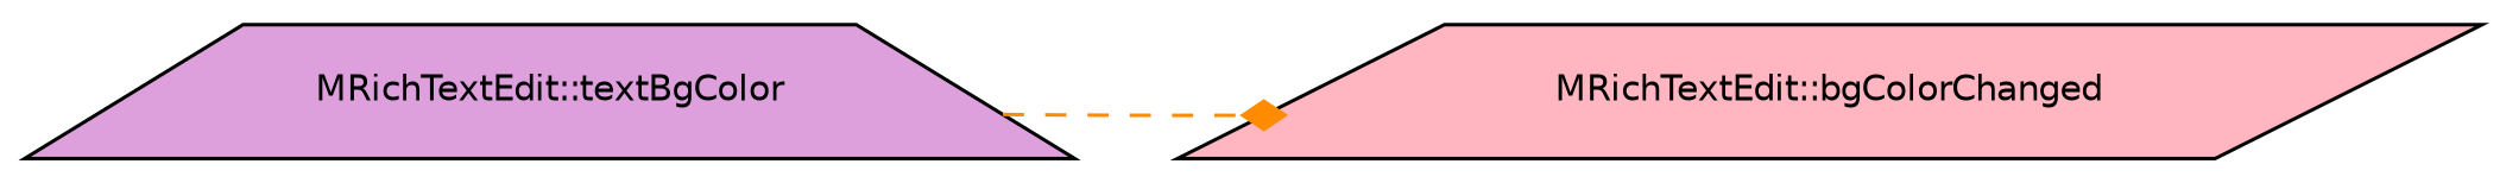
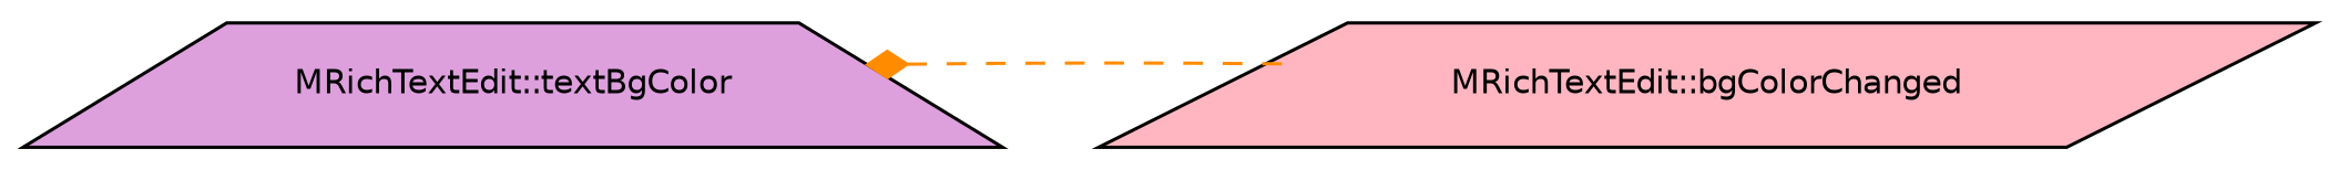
  digraph {
    rankdir=LR
    node [color=black fontname=Helvetica fontsize=10 style=filled]
    n1 [fillcolor=plum fontcolor=black height=0.2 label="MRichTextEdit::textBgColor" shape=trapezium width=0.4]
    n2 [fillcolor=lightpink height=0.2 label="MRichTextEdit::bgColorChanged" shape=parallelogram width=0.4]
-   n1 -> n2 [color=darkorange fontname=Helvetica fontsize=10 labelfontname=Helvetica labelfontsize=10 style=dashed arrowhead=diamond]
+   n2 -> n1 [color=darkorange fontname=Helvetica fontsize=10 labelfontname=Helvetica labelfontsize=10 style=dashed arrowhead=diamond]
  }
